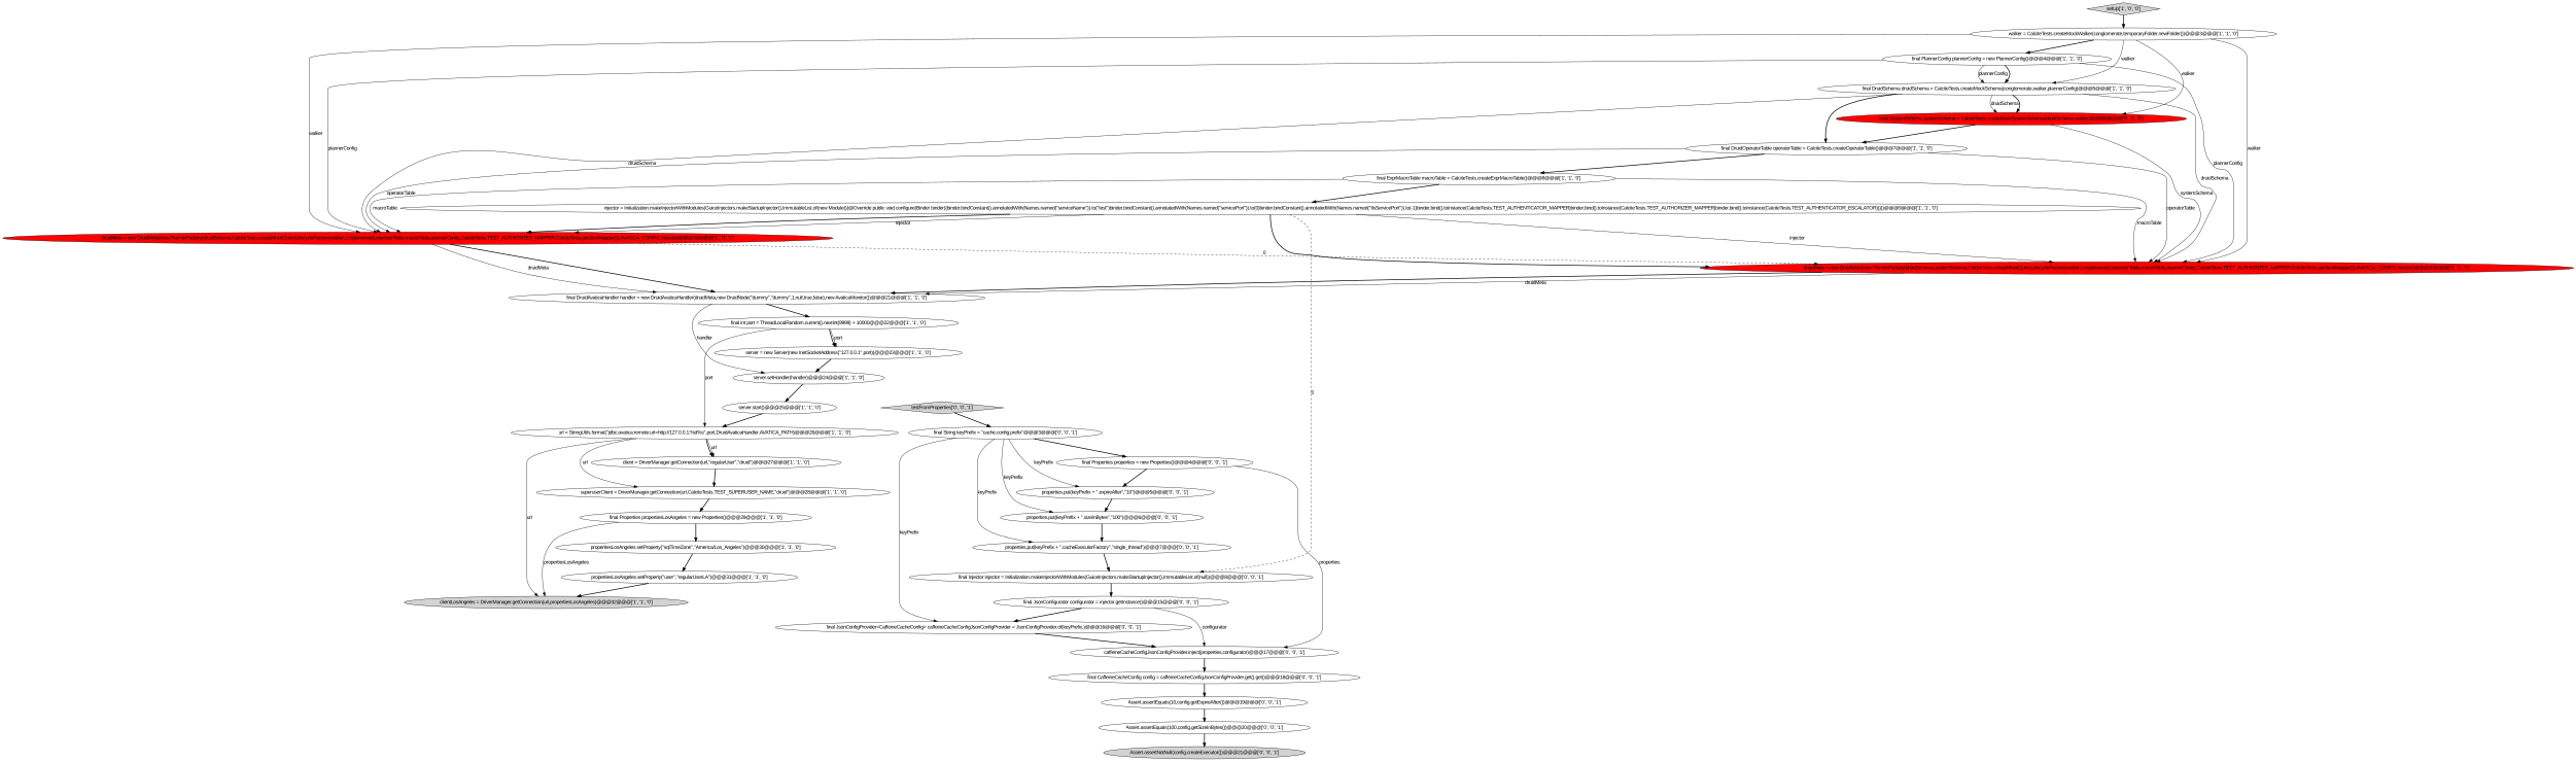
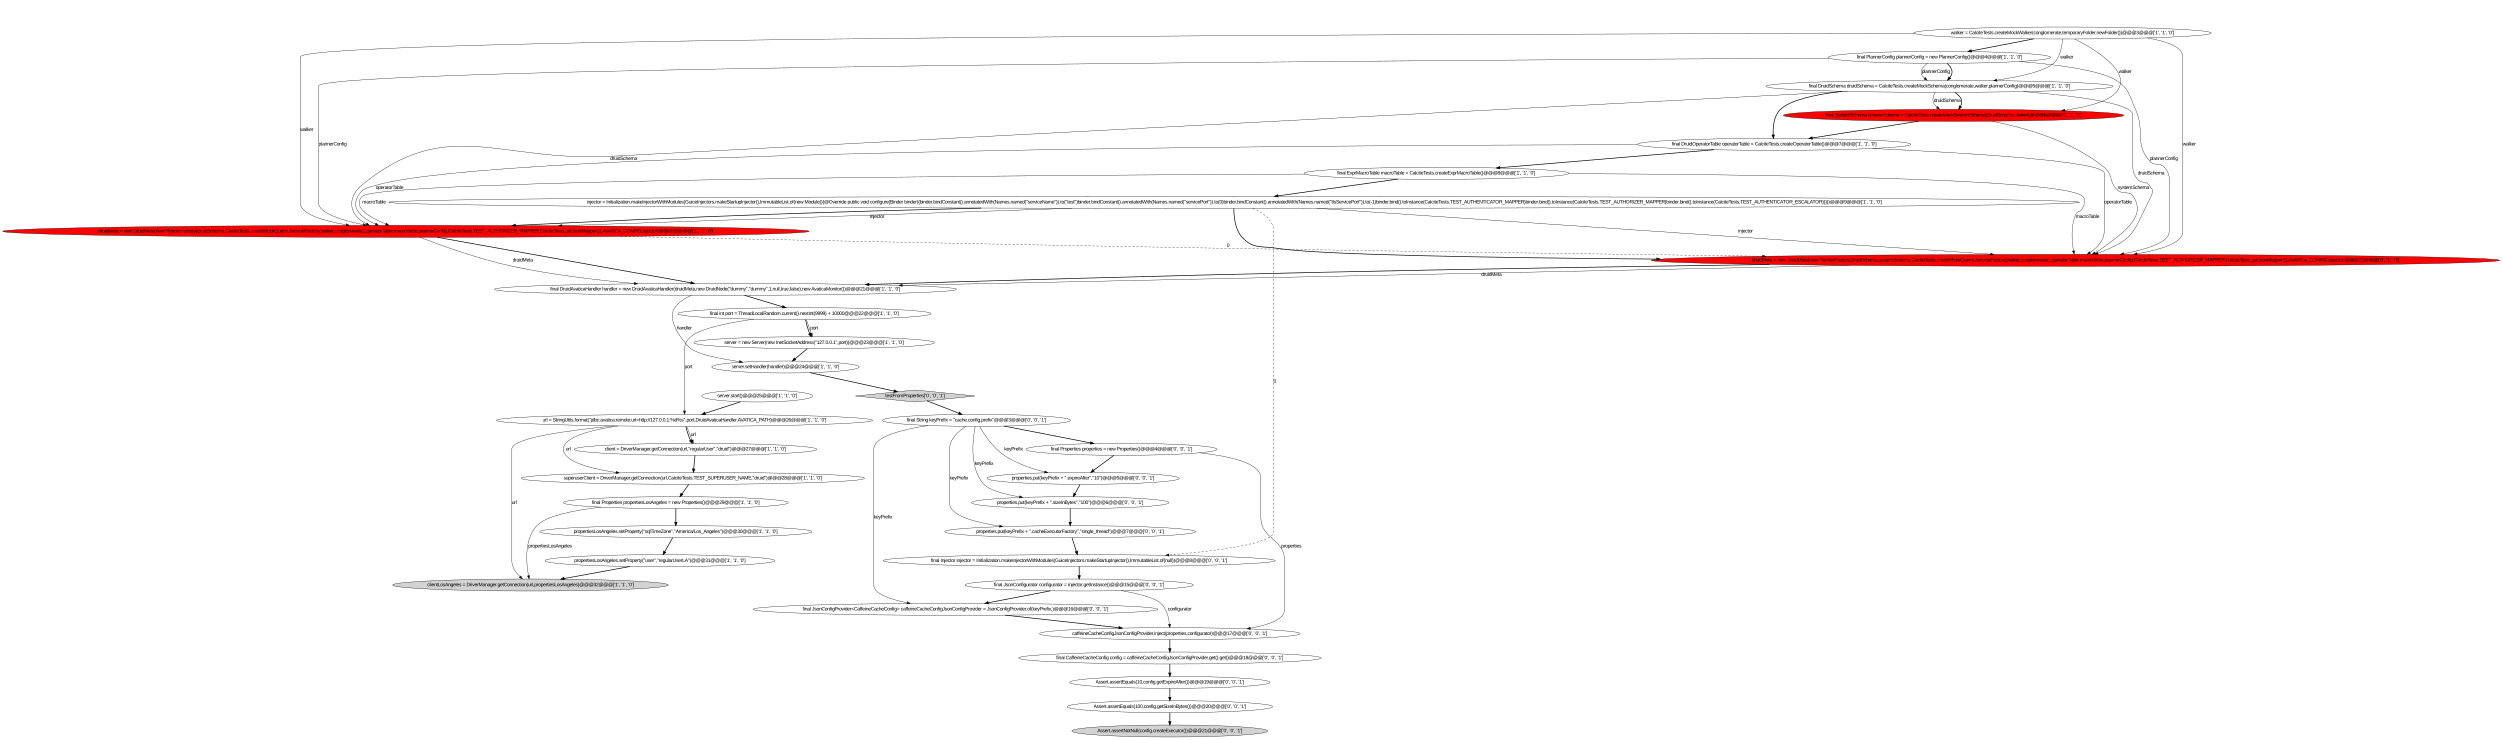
  digraph {
    fontname="Liberation Sans"
    node [fillcolor=white fontname="Liberation Sans" shape=ellipse style=filled]
    edge [fontname="Liberation Sans" style=bold]
    n1 [label="injector = Initialization.makeInjectorWithModules(GuiceInjectors.makeStartupInjector(),ImmutableList.of(new Module(){@Override public void configure(Binder binder){binder.bindConstant().annotatedWith(Names.named(\"serviceName\")).to(\"test\")binder.bindConstant().annotatedWith(Names.named(\"servicePort\")).to(0)binder.bindConstant().annotatedWith(Names.named(\"tlsServicePort\")).to(-1)binder.bind().toInstance(CalciteTests.TEST_AUTHENTICATOR_MAPPER)binder.bind().toInstance(CalciteTests.TEST_AUTHORIZER_MAPPER)binder.bind().toInstance(CalciteTests.TEST_AUTHENTICATOR_ESCALATOR)}}))@@@9@@@['1', '1', '0']"]
    n2 [fillcolor=red label="druidMeta = new DruidMeta(new PlannerFactory(druidSchema,systemSchema,CalciteTests.createMockQueryLifecycleFactory(walker,conglomerate),operatorTable,macroTable,plannerConfig,CalciteTests.TEST_AUTHORIZER_MAPPER,CalciteTests.getJsonMapper()),AVATICA_CONFIG,injector)@@@20@@@['0', '1', '0']"]
    n3 [fillcolor=red label="druidMeta = new DruidMeta(new PlannerFactory(druidSchema,CalciteTests.createMockQueryLifecycleFactory(walker,conglomerate),operatorTable,macroTable,plannerConfig,CalciteTests.TEST_AUTHORIZER_MAPPER,CalciteTests.getJsonMapper()),AVATICA_CONFIG,injector)@@@19@@@['1', '0', '0']"]
    n4 [label="final Injector injector = Initialization.makeInjectorWithModules(GuiceInjectors.makeStartupInjector(),ImmutableList.of(null))@@@8@@@['0', '0', '1']"]
    n5 [label="final DruidAvaticaHandler handler = new DruidAvaticaHandler(druidMeta,new DruidNode(\"dummy\",\"dummy\",1,null,true,false),new AvaticaMonitor())@@@21@@@['1', '1', '0']"]
    n6 [label="final JsonConfigurator configurator = injector.getInstance()@@@15@@@['0', '0', '1']"]
    n7 [label="final String keyPrefix = \"cache.config.prefix\"@@@3@@@['0', '0', '1']"]
    n8 [label="properties.put(keyPrefix + \".cacheExecutorFactory\",\"single_thread\")@@@7@@@['0', '0', '1']"]
    n9 [label="final JsonConfigProvider<CaffeineCacheConfig> caffeineCacheConfigJsonConfigProvider = JsonConfigProvider.of(keyPrefix,)@@@16@@@['0', '0', '1']"]
    n10 [label="properties.put(keyPrefix + \".sizeInBytes\",\"100\")@@@6@@@['0', '0', '1']"]
    n11 [label="properties.put(keyPrefix + \".expireAfter\",\"10\")@@@5@@@['0', '0', '1']"]
    n12 [label="final Properties properties = new Properties()@@@4@@@['0', '0', '1']"]
    n13 [label="caffeineCacheConfigJsonConfigProvider.inject(properties,configurator)@@@17@@@['0', '0', '1']"]
    n14 [fillcolor=lightgray label="clientLosAngeles = DriverManager.getConnection(url,propertiesLosAngeles)@@@32@@@['1', '1', '0']"]
    n15 [label="server.setHandler(handler)@@@24@@@['1', '1', '0']"]
    n16 [label="final int port = ThreadLocalRandom.current().nextInt(9999) + 10000@@@22@@@['1', '1', '0']"]
    n17 [label="server.start()@@@25@@@['1', '1', '0']"]
    n18 [label="url = StringUtils.format(\"jdbc:avatica:remote:url=http://127.0.0.1:%d%s\",port,DruidAvaticaHandler.AVATICA_PATH)@@@26@@@['1', '1', '0']"]
    n19 [label="server = new Server(new InetSocketAddress(\"127.0.0.1\",port))@@@23@@@['1', '1', '0']"]
    n20 [label="final PlannerConfig plannerConfig = new PlannerConfig()@@@4@@@['1', '1', '0']"]
    n21 [label="final DruidSchema druidSchema = CalciteTests.createMockSchema(conglomerate,walker,plannerConfig)@@@5@@@['1', '1', '0']"]
    n22 [fillcolor=red label="final SystemSchema systemSchema = CalciteTests.createMockSystemSchema(druidSchema,walker)@@@6@@@['0', '1', '0']"]
    n23 [label="final DruidOperatorTable operatorTable = CalciteTests.createOperatorTable()@@@7@@@['1', '1', '0']"]
    n24 [label="final ExprMacroTable macroTable = CalciteTests.createExprMacroTable()@@@8@@@['1', '1', '0']"]
    n25 [label="superuserClient = DriverManager.getConnection(url,CalciteTests.TEST_SUPERUSER_NAME,\"druid\")@@@28@@@['1', '1', '0']"]
    n26 [label="client = DriverManager.getConnection(url,\"regularUser\",\"druid\")@@@27@@@['1', '1', '0']"]
    n27 [label="final Properties propertiesLosAngeles = new Properties()@@@29@@@['1', '1', '0']"]
    n28 [label="walker = CalciteTests.createMockWalker(conglomerate,temporaryFolder.newFolder())@@@3@@@['1', '1', '0']"]
    n29 [label="final CaffeineCacheConfig config = caffeineCacheConfigJsonConfigProvider.get().get()@@@18@@@['0', '0', '1']"]
    n30 [label="Assert.assertEquals(10,config.getExpireAfter())@@@19@@@['0', '0', '1']"]
    n31 [label="Assert.assertEquals(100,config.getSizeInBytes())@@@20@@@['0', '0', '1']"]
    n32 [label="propertiesLosAngeles.setProperty(\"sqlTimeZone\",\"America/Los_Angeles\")@@@30@@@['1', '1', '0']"]
    n33 [fillcolor=lightgray label="Assert.assertNotNull(config.createExecutor())@@@21@@@['0', '0', '1']"]
    n34 [label="propertiesLosAngeles.setProperty(\"user\",\"regularUserLA\")@@@31@@@['1', '1', '0']"]
-   n35 [fillcolor=lightgray label="setUp['1', '0', '0']" shape=diamond]
    n36 [fillcolor=lightgray label="testFromProperties['0', '0', '1']" shape=diamond]
    n1 -> n2
    n1 -> n2 [label=injector style=solid]
    n1 -> n3 [label=injector style=solid]
    n1 -> n3
    n1 -> n4 [label=0 style=dashed]
    n2 -> n5 [label=druidMeta style=solid]
    n2 -> n5
    n3 -> n2 [label=0 style=dashed]
    n3 -> n5
    n3 -> n5 [label=druidMeta style=solid]
    n4 -> n6
    n5 -> n15 [label=handler style=solid]
    n5 -> n16
    n6 -> n9
    n6 -> n13 [label=configurator style=solid]
    n7 -> n8 [label=keyPrefix style=solid]
    n7 -> n9 [label=keyPrefix style=solid]
    n7 -> n10 [label=keyPrefix style=solid]
    n7 -> n11 [label=keyPrefix style=solid]
    n7 -> n12
    n8 -> n4
    n9 -> n13
    n10 -> n8
    n11 -> n10
    n12 -> n11
    n12 -> n13 [label=properties style=solid]
    n13 -> n29
-   n15 -> n17
+   n15 -> n36
    n16 -> n18 [label=port style=solid]
    n16 -> n19 [label=port style=solid]
    n16 -> n19
    n17 -> n18
    n18 -> n14 [label=url style=solid]
    n18 -> n25 [label=url style=solid]
    n18 -> n26 [label=url style=solid]
    n18 -> n26
    n19 -> n15
    n20 -> n2 [label=plannerConfig style=solid]
    n20 -> n3 [label=plannerConfig style=solid]
    n20 -> n21
    n20 -> n21 [label=plannerConfig style=solid]
    n21 -> n2 [label=druidSchema style=solid]
    n21 -> n3 [label=druidSchema style=solid]
    n21 -> n22 [label=druidSchema style=solid]
    n21 -> n22
    n21 -> n23
    n22 -> n2 [label=systemSchema style=solid]
    n22 -> n23
    n23 -> n2 [label=operatorTable style=solid]
    n23 -> n3 [label=operatorTable style=solid]
    n23 -> n24
    n24 -> n1
    n24 -> n2 [label=macroTable style=solid]
    n24 -> n3 [label=macroTable style=solid]
    n25 -> n27
    n26 -> n25
    n27 -> n14 [label=propertiesLosAngeles style=solid]
    n27 -> n32
    n28 -> n2 [label=walker style=solid]
    n28 -> n3 [label=walker style=solid]
    n28 -> n20
    n28 -> n21 [label=walker style=solid]
    n28 -> n22 [label=walker style=solid]
    n29 -> n30
    n30 -> n31
    n31 -> n33
    n32 -> n34
    n34 -> n14
-   n35 -> n28
    n36 -> n7
  }
